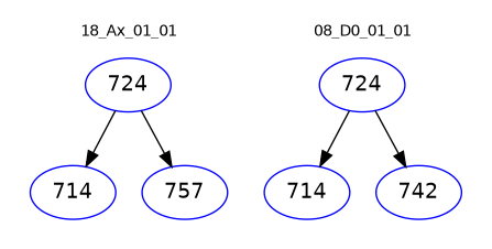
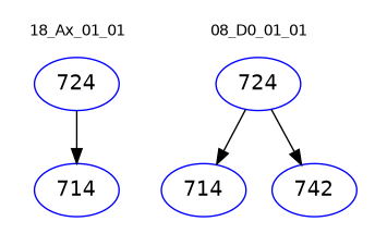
  digraph {
    fontname="DejaVu Sans"
    node [color=blue fontname="DejaVu Sans"]
    edge [color=black fontname="DejaVu Sans"]
    n1 [label=724]
    n2 [label=714]
-   n3 [label=757]
    n4 [label=724]
    n5 [label=714]
    n6 [label=742]
    subgraph cluster_1 {
      color=white
      fontsize=10
      label="18_Ax_01_01"
      n1
      n2
-     n3
    }
    subgraph cluster_2 {
      color=white
      fontsize=10
      label="08_D0_01_01"
      n4
      n5
      n6
    }
    n1 -> n2
-   n1 -> n3
    n4 -> n5
    n4 -> n6
  }
